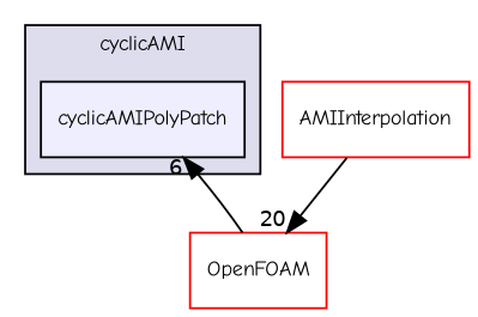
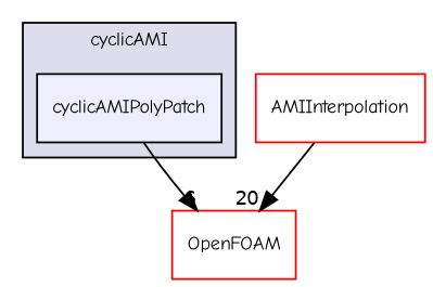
  digraph {
    compound=true
    fontname="Comic Neue"
    node [fontname="Comic Neue" fontsize=10 shape=box color=red]
    edge [fontname="Comic Neue" labeldistance=1.5 labelfontname=Helvetica labelfontsize=10]
    n1 [fillcolor="#eeeeff" label=cyclicAMIPolyPatch pencolor=black style=filled color=""]
    n2 [label=OpenFOAM]
    n3 [label=AMIInterpolation]
    subgraph cluster_1 {
      bgcolor="#ddddee"
      fontsize=10
      label=cyclicAMI
      pencolor=black
      n1
    }
-   n2 -> n1 [headlabel=6]
+   n1 -> n2 [headlabel=6]
    n3 -> n2 [headlabel=20]
  }
